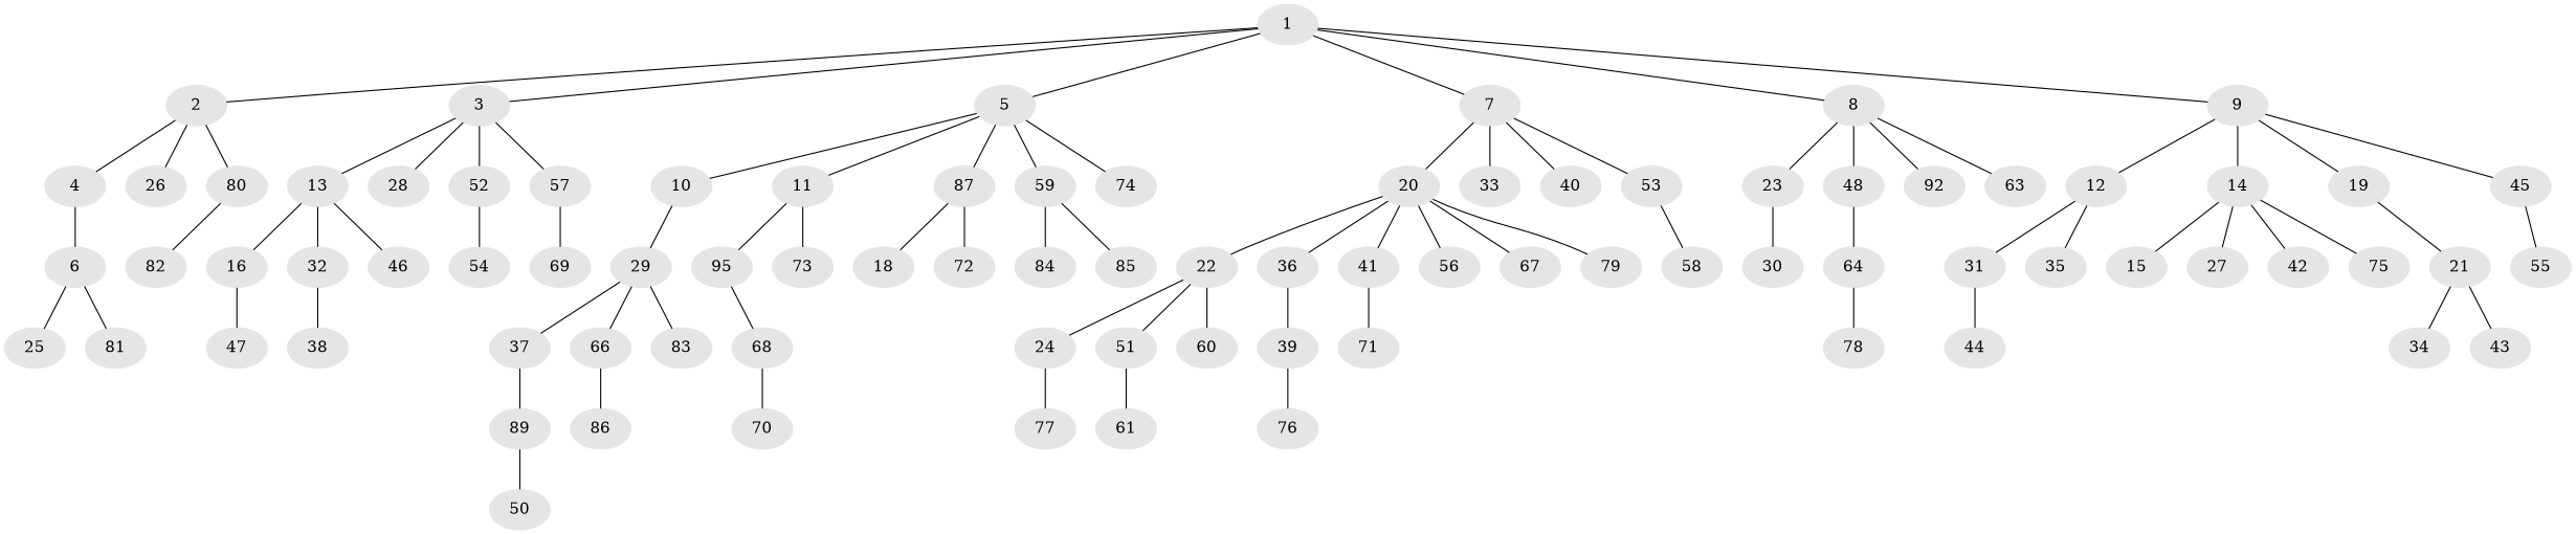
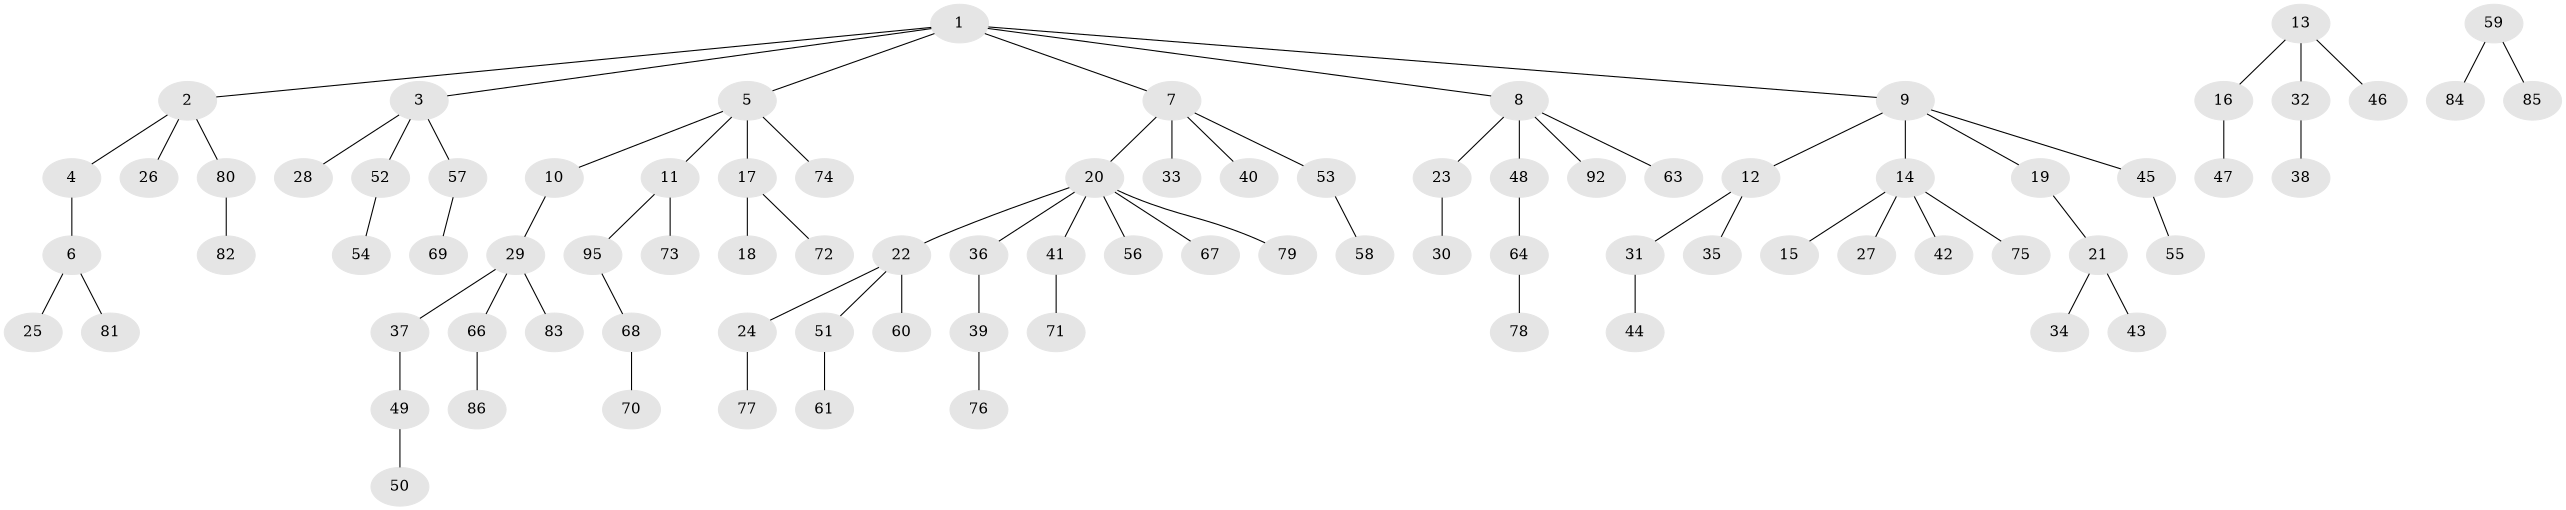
  graph {
    node [color=gray90 style=filled]
    1
    2
    3
    5
    7
    8
    9
    4
    26
    80
    13
    28
    52
    57
    10
    11
-   17 [label=87]
+   17
    59
    74
    20
    33
    40
    53
    23
    48
    n26 [label=92]
    63
    12
    14
    19
    45
    6
    82
    16
    32
    46
    54
    69
    25
    81
    29
    n42 [label=95]
    73
    18
    72
    84
    85
    22
    36
    41
    56
    67
    79
    58
    30
    64
    31
    35
    15
    27
    42
    75
    21
    55
    37
    66
    83
    68
    44
    47
    38
    34
    43
    24
    51
    60
    39
    71
    77
    61
-   49 [label=89]
+   49
    86
    76
    50
    78
    70
    1 -- 2
    1 -- 3
    1 -- 5
    1 -- 7
    1 -- 8
    1 -- 9
    2 -- 4
    2 -- 26
    2 -- 80
-   3 -- 13
    3 -- 28
    3 -- 52
    3 -- 57
    5 -- 10
    5 -- 11
    5 -- 17
-   5 -- 59
    5 -- 74
    7 -- 20
    7 -- 33
    7 -- 40
    7 -- 53
    8 -- 23
    8 -- 48
    8 -- n26
    8 -- 63
    9 -- 12
    9 -- 14
    9 -- 19
    9 -- 45
    4 -- 6
    80 -- 82
    13 -- 16
    13 -- 32
    13 -- 46
    52 -- 54
    57 -- 69
    10 -- 29
    11 -- n42
    11 -- 73
    17 -- 18
    17 -- 72
    59 -- 84
    59 -- 85
    20 -- 22
    20 -- 36
    20 -- 41
    20 -- 56
    20 -- 67
    20 -- 79
    53 -- 58
    23 -- 30
    48 -- 64
    12 -- 31
    12 -- 35
    14 -- 15
    14 -- 27
    14 -- 42
    14 -- 75
    19 -- 21
    45 -- 55
    6 -- 25
    6 -- 81
    16 -- 47
    32 -- 38
    29 -- 37
    29 -- 66
    29 -- 83
    n42 -- 68
    22 -- 24
    22 -- 51
    22 -- 60
    36 -- 39
    41 -- 71
    64 -- 78
    31 -- 44
    21 -- 34
    21 -- 43
    37 -- 49
    66 -- 86
    68 -- 70
    24 -- 77
    51 -- 61
    39 -- 76
    49 -- 50
  }
